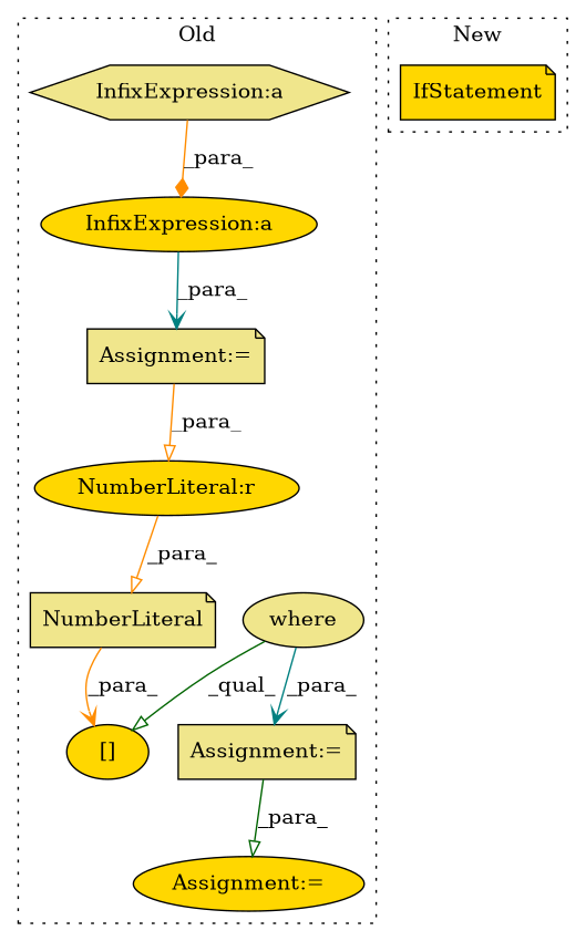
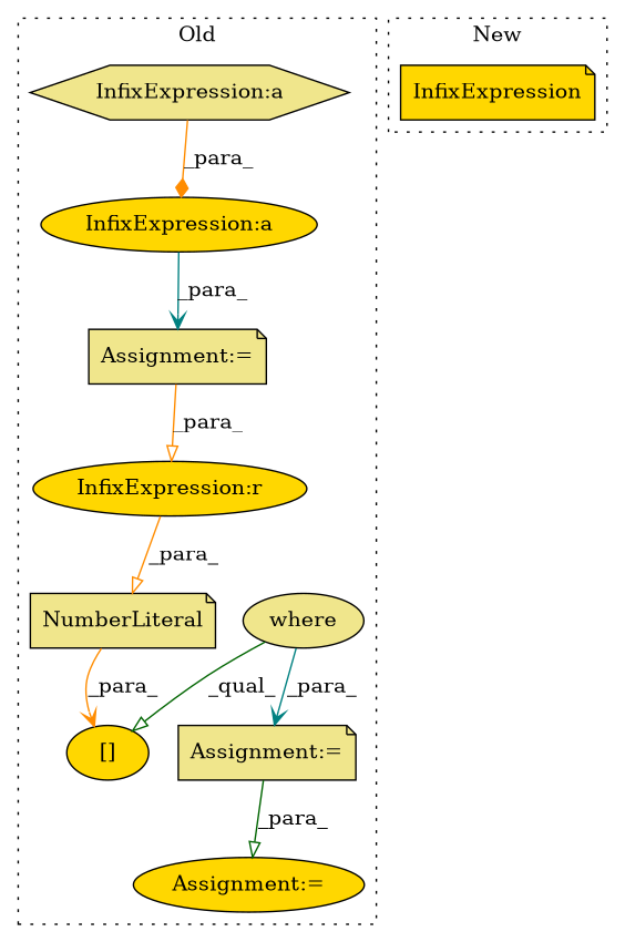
  digraph {
    node [a=7 fillcolor=khaki l=1 shape=ellipse style=filled]
    edge [arrowhead=onormal color=darkorange]
    n1 [a=32 l="6,1" label=where s="2088,2152"]
    n2 [l=33 label="Assignment:=" s=2273 shape=note]
-   n3 [a=27 fillcolor=gold l=4 label="NumberLiteral:r" s=2123]
+   n3 [a=27 fillcolor=gold l=4 label="InfixExpression:r" s=2123]
    n4 [label="Assignment:=" s=1964 shape=note]
    n5 [fillcolor=gold l=14 label="Assignment:=" s=2178]
    n6 [a=27 l=3 label="InfixExpression:a" s=1895 shape=hexagon]
    n7 [a=27 fillcolor=gold l=3 label="InfixExpression:a" s=1983]
    n8 [a=2 fillcolor=gold l="72,1" label="[]" s="2082,2155"]
    n9 [a=34 label=NumberLiteral s=2154 shape=note]
-   n10 [a=25 fillcolor=gold l="4,2" label=IfStatement s="1731,1748" shape=note]
+   n10 [a=25 fillcolor=gold l="4,2" label=InfixExpression s="1731,1748" shape=note]
    subgraph cluster_1 {
      label=Old
      style=dotted
      n1
      n2
      n3
      n4
      n5
      n6
      n7
      n8
      n9
    }
    subgraph cluster_2 {
      label=New
      style=dotted
      n10
    }
    n1 -> n2 [arrowhead=vee color=teal label=_para_]
    n1 -> n8 [color=darkgreen label=_qual_]
    n2 -> n5 [color=darkgreen label=_para_]
    n3 -> n9 [label=_para_]
    n4 -> n3 [label=_para_]
    n6 -> n7 [arrowhead=diamond label=_para_]
    n7 -> n4 [arrowhead=vee color=teal label=_para_]
    n9 -> n8 [arrowhead=vee label=_para_]
  }
